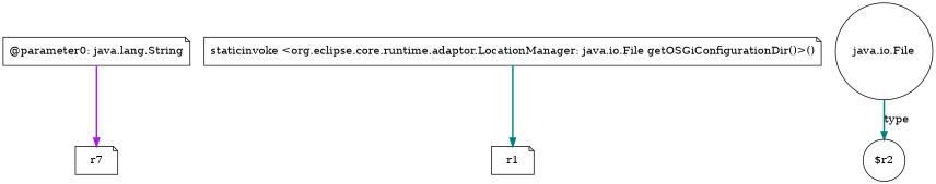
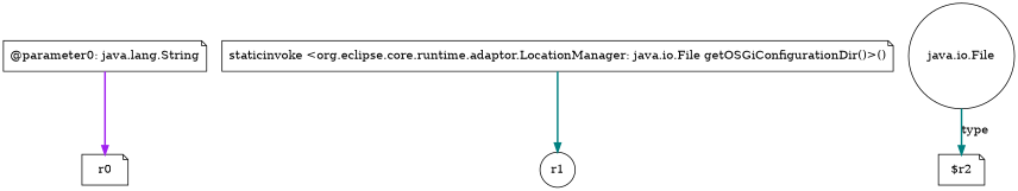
  digraph {
    node [shape=note]
    edge [color=teal style=bold]
    n1 [label="@parameter0: java.lang.String"]
-   n2 [label=r7]
+   n2 [label=r0]
    n3 [label="staticinvoke <org.eclipse.core.runtime.adaptor.LocationManager: java.io.File getOSGiConfigurationDir()>()"]
-   n4 [label=r1]
+   n4 [label=r1 shape=circle]
    n5 [label="java.io.File" shape=circle]
-   n6 [label="$r2" shape=circle]
+   n6 [label="$r2"]
    n1 -> n2 [color=purple]
    n3 -> n4
    n5 -> n6 [label=type]
  }
